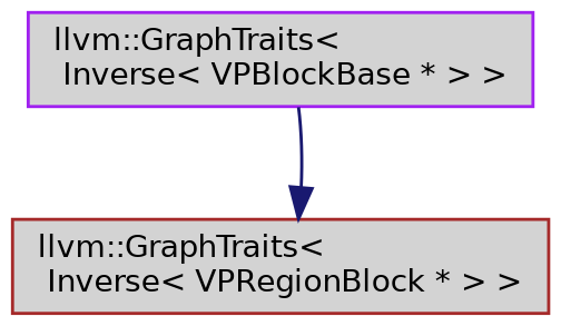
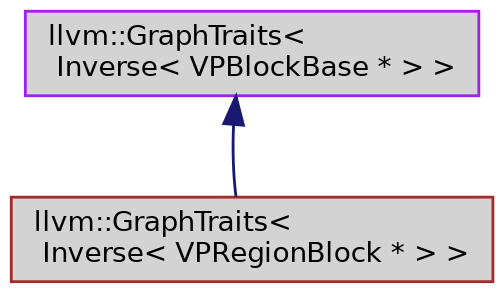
  digraph {
    node [fillcolor=lightgrey fontname=Helvetica fontsize=10 shape=box style=filled]
    n1 [color=purple fontcolor=black height=0.2 label="llvm::GraphTraits\<\l Inverse\< VPBlockBase * \> \>" width=0.4]
    n2 [color=brown height=0.2 label="llvm::GraphTraits\<\l Inverse\< VPRegionBlock * \> \>" width=0.4]
-   n2 -> n1 [color=midnightblue dir=back fontname=Helvetica fontsize=10 labelfontname=Helvetica labelfontsize=10 style=solid]
+   n1 -> n2 [color=midnightblue dir=back fontname=Helvetica fontsize=10 labelfontname=Helvetica labelfontsize=10 style=solid]
  }
